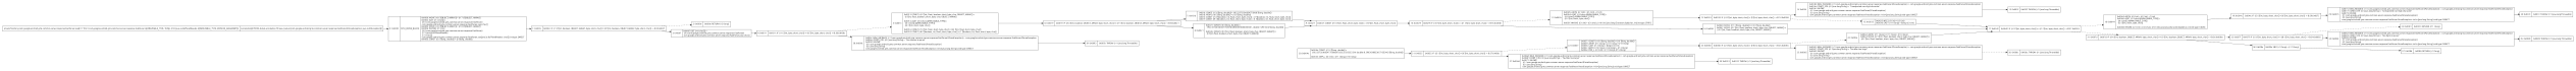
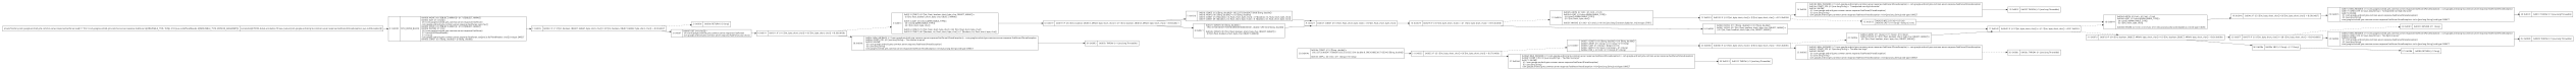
  digraph {
    fontname=Ubuntu
    rankdir=LR
    node [fontname=Ubuntu shape=record]
    edge [fontname=Ubuntu]
    n1 [label="{0\:\ 0x0000|MTH_ENTER_BLOCK\l|0x0000: MOVE  (r0 I:?[OBJECT, ARRAY]) = (r17 I:?[OBJECT, ARRAY]) \l0x0002: IGET  (r1 I:char[]) = \l  (r0 I:com.google.android.gms.common.server.response.FastParser)\l com.google.android.gms.common.server.response.FastParser.zaqc char[] \l0x0004: MOVE  (r2 I:?[OBJECT, ARRAY]) = (r18 I:?[OBJECT, ARRAY]) \l0x0006: INVOKE  (r1 I:int) = \l  (r0 I:com.google.android.gms.common.server.response.FastParser)\l  (r7 I:java.io.BufferedReader)\l  (r1 I:char[])\l com.google.android.gms.common.server.response.FastParser.zaa(java.io.BufferedReader, char[]):int type: DIRECT \l0x000a: CONST  (r2 I:?[long, double]) = (0 ?[long, double]) \l}"]
    n2 [label="{1\:\ 0x000c|0x000c: IF  (r1 I:?[int, boolean, OBJECT, ARRAY, byte, short, char]) != (0 ?[int, boolean, OBJECT, ARRAY, byte, short, char])  \-\> B:3:0x000f \l}"]
    n3 [label="{2\:\ 0x000e|0x000e: RETURN  (r2 I:long) \l}"]
    n4 [label="{3\:\ 0x000f|0x000f: IGET  (r4 I:char[]) = \l  (r0 I:com.google.android.gms.common.server.response.FastParser)\l com.google.android.gms.common.server.response.FastParser.zaqc char[] \l}"]
    n5 [label="{4\:\ 0x0011|0x0011: IF  (r1 I:?[int, byte, short, char]) \<= (0 ?[int, byte, short, char])  \-\> B:38:0x008c \l}"]
    n6 [label="{5\:\ 0x0013|0x0013: CONST  (r5 I:?[int, float, boolean, short, byte, char, OBJECT, ARRAY]) = \l  (0 ?[int, float, boolean, short, byte, char, OBJECT, ARRAY])\l \l0x0014: AGET  (r6 I:char A[IMMUTABLE_TYPE]) = \l  (r4 I:char[] A[IMMUTABLE_TYPE])\l  (r5 I:?[int, short, byte, char])\l \l0x0016: CONST  (r7 I:?[int, float, short, byte, char]) = (45 ?[int, float, short, byte, char]) \l0x0018: CONST  (r8 I:?[boolean, int, float, short, byte, char]) = (1 ?[boolean, int, float, short, byte, char]) \l}"]
    n7 [label="{38\:\ 0x008c|0x008c: NEW_INSTANCE  (r1 I:com.google.android.gms.common.server.response.FastParser$ParseException) =  com.google.android.gms.common.server.response.FastParser$ParseException \l0x008e: CONST_STR  (r2 I:java.lang.String) =  \"No number to parse\" \l0x5090: INVOKE  \l  (r1 I:com.google.android.gms.common.server.response.FastParser$ParseException)\l  (r2 I:java.lang.String)\l com.google.android.gms.common.server.response.FastParser.ParseException.\<init\>(java.lang.String):void type: DIRECT \l}"]
    n8 [label="{6\:\ 0x0019|0x0019: IF  (r6 I:?[int, boolean, OBJECT, ARRAY, byte, short, char]) != (r7 I:?[int, boolean, OBJECT, ARRAY, byte, short, char])  \-\> B:8:0x0021 \l}"]
    n9 [label="{39\:\ 0x0093|0x0093: THROW  (r1 I:java.lang.Throwable) \l}"]
    n10 [label="{7\:\ 0x001b|0x001b: CONST  (r5 I:?[long, double]) = (\-9223372036854775808 ?[long, double]) \l0x001d: MOVE  (r6 I:?[long, double]) = (r5 I:?[long, double]) \l0x001e: CONST  (r5 I:?[boolean, int, float, short, byte, char]) = (1 ?[boolean, int, float, short, byte, char]) \l0x001f: CONST  (r9 I:?[boolean, int, float, short, byte, char]) = (1 ?[boolean, int, float, short, byte, char]) \l}"]
    n11 [label="{8\:\ 0x0021|0x0021: CONST  (r6 I:?[long, double]) = \l  (\-9223372036854775807(0x8000000000000001, double:\-4.9E\-324) ?[long, double])\l \l0x0026: CONST  (r9 I:?[int, float, boolean, short, byte, char, OBJECT, ARRAY]) = \l  (0 ?[int, float, boolean, short, byte, char, OBJECT, ARRAY])\l \l}"]
    n12 [label="{9\:\ 0x0027|0x0027: CONST  (r10 I:?[int, float, short, byte, char]) = (10 ?[int, float, short, byte, char]) \l}"]
    n13 [label="{10\:\ 0x0029|0x0029: IF  (r5 I:?[int, byte, short, char]) \>= (r1 I:?[int, byte, short, char])  \-\> B:16:0x0040 \l}"]
    n14 [label="{11\:\ 0x002b|0x002b: ARITH  (r2 I:int) = (r5 I:int) + (1 int) \l0x002d: AGET  (r3 I:char A[IMMUTABLE_TYPE]) = \l  (r4 I:char[] A[IMMUTABLE_TYPE])\l  (r5 I:?[int, short, byte, char])\l \l0x002f: INVOKE  (r3 I:int) = (r3 I:char), (r10 I:int) java.lang.Character.digit(char, int):int type: STATIC \l}"]
    n15 [label="{16\:\ 0x0040|0x0040: MOVE  (r11 I:?[long, double]) = (r2 I:?[long, double]) \l0x0041: MOVE  (r2 I:?[int, float, boolean, short, byte, char, OBJECT, ARRAY]) = \l  (r5 I:?[int, float, boolean, short, byte, char, OBJECT, ARRAY])\l \l}"]
    n16 [label="{12\:\ 0x0033|0x0033: IF  (r3 I:?[int, byte, short, char]) \< (0 ?[int, byte, short, char])  \-\> B:14:0x0038 \l}"]
    n17 [label="{17\:\ 0x0042|0x0042: IF  (r2 I:?[int, byte, short, char]) \>= (r1 I:?[int, byte, short, char])  \-\> B:31:0x007d \l}"]
    n18 [label="{13\:\ 0x0035|0x0035: NEG  (r3 I:int) = (r3 I:int) \l0x0036: CAST  (r11 I:long) = (long) (r3 I:int) \l}"]
    n19 [label="{14\:\ 0x0038|0x0038: NEW_INSTANCE  (r1 I:com.google.android.gms.common.server.response.FastParser$ParseException) =  com.google.android.gms.common.server.response.FastParser$ParseException \l0x003a: CONST_STR  (r2 I:java.lang.String) =  \"Unexpected non\-digit character\" \l0x003c: INVOKE  \l  (r1 I:com.google.android.gms.common.server.response.FastParser$ParseException)\l  (r2 I:java.lang.String)\l com.google.android.gms.common.server.response.FastParser.ParseException.\<init\>(java.lang.String):void type: DIRECT \l}"]
    n20 [label="{15\:\ 0x003f|0x003f: THROW  (r1 I:java.lang.Throwable) \l}"]
    n21 [label="{18\:\ 0x0044|0x0044: ARITH  (r3 I:int) = (r2 I:int) + (1 int) \l0x0046: AGET  (r2 I:char A[IMMUTABLE_TYPE]) = \l  (r4 I:char[] A[IMMUTABLE_TYPE])\l  (r2 I:?[int, short, byte, char])\l \l0x0048: INVOKE  (r2 I:int) = (r2 I:char), (r10 I:int) java.lang.Character.digit(char, int):int type: STATIC \l}"]
    n22 [label="{31\:\ 0x007d|0x007d: IF  (r9 I:?[int, boolean, OBJECT, ARRAY, byte, short, char]) == (0 ?[int, boolean, OBJECT, ARRAY, byte, short, char])  \-\> B:36:0x008a \l}"]
    n23 [label="{19\:\ 0x004c|0x004c: IF  (r2 I:?[int, byte, short, char]) \< (0 ?[int, byte, short, char])  \-\> B:29:0x0075 \l}"]
    n24 [label="{32\:\ 0x007f|0x007f: IF  (r2 I:?[int, byte, short, char]) \<= (r8 I:?[int, byte, short, char])  \-\> B:34:0x0082 \l}"]
    n25 [label="{36\:\ 0x008a|0x008a: NEG  (r1 I:long) = (r11 I:long) \l}"]
    n26 [label="{29\:\ 0x0075|0x0075: NEW_INSTANCE  (r1 I:com.google.android.gms.common.server.response.FastParser$ParseException) =  com.google.android.gms.common.server.response.FastParser$ParseException \l0x0077: CONST_STR  (r2 I:java.lang.String) =  \"Unexpected non\-digit character\" \l0x0079: INVOKE  \l  (r1 I:com.google.android.gms.common.server.response.FastParser$ParseException)\l  (r2 I:java.lang.String)\l com.google.android.gms.common.server.response.FastParser.ParseException.\<init\>(java.lang.String):void type: DIRECT \l}"]
    n27 [label="{20\:\ 0x004e|0x004e: CONST  (r13 I:?[long, double]) = \l  (\-922337203685477580(0xf333333333333334, double:\-8.390303882365713E246) ?[long, double])\l \l0x0053: CMP_L  (r5 I:int) = (r11 I:long), (r13 I:long) \l}"]
    n28 [label="{21\:\ 0x0055|0x0055: IF  (r5 I:?[int, byte, short, char]) \< (0 ?[int, byte, short, char])  \-\> B:27:0x006d \l}"]
    n29 [label="{30\:\ 0x007c|0x007c: THROW  (r1 I:java.lang.Throwable) \l}"]
    n30 [label="{22\:\ 0x0057|0x0057: CONST  (r13 I:?[long, double]) = (10 ?[long, double]) \l0x0059: ARITH  (r11 I:long) = (r11 I:long) * (r13 I:long) \l0x005b: CAST  (r13 I:long) = (long) (r2 I:int) \l0x005c: ARITH  (r15 I:long) = (r6 I:long) + (r13 I:long) \l0x005e: CMP_L  (r2 I:int) = (r11 I:long), (r15 I:long) \l}"]
    n31 [label="{27\:\ 0x006d|0x006d: NEW_INSTANCE  (r1 I:com.google.android.gms.common.server.response.FastParser$ParseException) =  com.google.android.gms.common.server.response.FastParser$ParseException \l0x006f: CONST_STR  (r2 I:java.lang.String) =  \"Number too large\" \l0x0071: INVOKE  \l  (r1 I:com.google.android.gms.common.server.response.FastParser$ParseException)\l  (r2 I:java.lang.String)\l com.google.android.gms.common.server.response.FastParser.ParseException.\<init\>(java.lang.String):void type: DIRECT \l}"]
    n32 [label="{23\:\ 0x0060|0x0060: IF  (r2 I:?[int, byte, short, char]) \< (0 ?[int, byte, short, char])  \-\> B:25:0x0065 \l}"]
    n33 [label="{28\:\ 0x0074|0x0074: THROW  (r1 I:java.lang.Throwable) \l}"]
    n34 [label="{24\:\ 0x0062|0x0062: ARITH  (r11 I:long) = (r11 I:long) \- (r13 I:long) \l0x0063: MOVE  (r2 I:?[int, float, boolean, short, byte, char, OBJECT, ARRAY]) = \l  (r3 I:?[int, float, boolean, short, byte, char, OBJECT, ARRAY])\l \l}"]
    n35 [label="{25\:\ 0x0065|0x0065: NEW_INSTANCE  (r1 I:com.google.android.gms.common.server.response.FastParser$ParseException) =  com.google.android.gms.common.server.response.FastParser$ParseException \l0x0067: CONST_STR  (r2 I:java.lang.String) =  \"Number too large\" \l0x0069: INVOKE  \l  (r1 I:com.google.android.gms.common.server.response.FastParser$ParseException)\l  (r2 I:java.lang.String)\l com.google.android.gms.common.server.response.FastParser.ParseException.\<init\>(java.lang.String):void type: DIRECT \l}"]
    n36 [label="{26\:\ 0x006c|0x006c: THROW  (r1 I:java.lang.Throwable) \l}"]
    n37 [label="{33\:\ 0x0081|0x0081: RETURN  (r11 I:long) \l}"]
    n38 [label="{34\:\ 0x0082|0x0082: NEW_INSTANCE  (r1 I:com.google.android.gms.common.server.response.FastParser$ParseException) =  com.google.android.gms.common.server.response.FastParser$ParseException \l0x0084: CONST_STR  (r2 I:java.lang.String) =  \"No digits to parse\" \l0x0086: INVOKE  \l  (r1 I:com.google.android.gms.common.server.response.FastParser$ParseException)\l  (r2 I:java.lang.String)\l com.google.android.gms.common.server.response.FastParser.ParseException.\<init\>(java.lang.String):void type: DIRECT \l}"]
    n39 [label="{37\:\ 0x008b|0x008b: RETURN  (r1 I:long) \l}"]
    n40 [label="{35\:\ 0x0089|0x0089: THROW  (r1 I:java.lang.Throwable) \l}"]
    n41 [label="{private final long com.google.android.gms.common.server.response.FastParser.zae((r17 'this' I:com.google.android.gms.common.server.response.FastParser A[IMMUTABLE_TYPE, THIS]), (r18 I:java.io.BufferedReader A[IMMUTABLE_TYPE, METHOD_ARGUMENT]))  | Annotation[SYSTEM, dalvik.annotation.Throws, \{value=[com.google.android.gms.common.server.response.FastParser$ParseException, java.io.IOException]\}]\l}"]
    n1 -> n2
    n2 -> n3 [style=dashed]
    n2 -> n4
    n4 -> n5
    n5 -> n6 [style=dashed]
    n5 -> n7
    n6 -> n8
    n7 -> n9
    n8 -> n10 [style=solid]
    n8 -> n11
    n10 -> n12
    n11 -> n12
    n12 -> n13
    n13 -> n14 [style=dashed]
    n13 -> n15
    n14 -> n16
    n15 -> n17
    n16 -> n18 [style=dashed]
    n16 -> n19
    n17 -> n21 [style=dashed]
    n17 -> n22 [style=dashed]
-   n18 -> n17
+   n18 -> n21
    n19 -> n20
    n21 -> n23
    n22 -> n24 [style=dashed]
    n22 -> n25
    n23 -> n26
    n24 -> n37 [style=dashed]
    n24 -> n38
    n25 -> n39
    n26 -> n29
    n27 -> n28
    n28 -> n30 [style=dashed]
    n28 -> n31
    n30 -> n32
    n31 -> n33
    n32 -> n34 [style=dashed]
    n32 -> n35
    n34 -> n17
    n35 -> n36 [style=dashed]
    n38 -> n40
    n41 -> n1
  }
